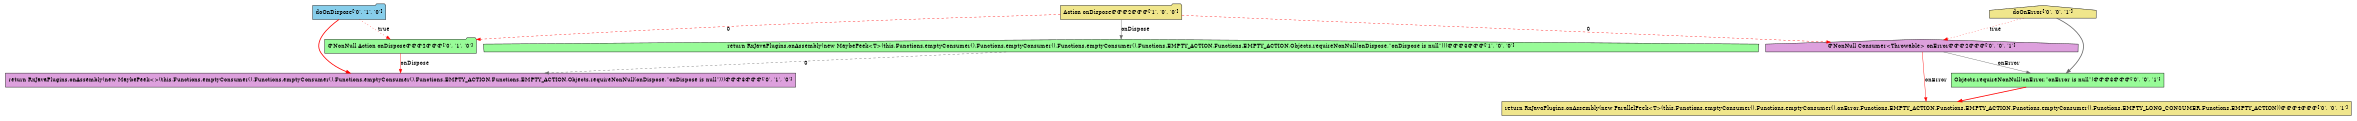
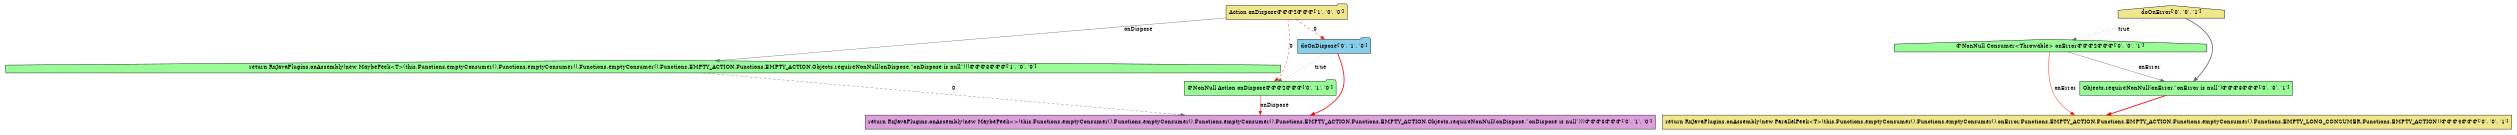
  digraph {
    node [fillcolor=khaki shape=folder style=filled]
    edge [color=red style=solid]
    n1 [label="Action onDispose@@@2@@@['1', '0', '0']"]
    n2 [fillcolor=palegreen label="@NonNull Action onDispose@@@2@@@['0', '1', '0']"]
    n3 [fillcolor=palegreen label="return RxJavaPlugins.onAssembly(new MaybePeek<T>(this,Functions.emptyConsumer(),Functions.emptyConsumer(),Functions.emptyConsumer(),Functions.EMPTY_ACTION,Functions.EMPTY_ACTION,Objects.requireNonNull(onDispose,\"onDispose is null\")))@@@3@@@['1', '0', '0']" shape=house]
-   n4 [fillcolor=plum label="@NonNull Consumer<Throwable> onError@@@2@@@['0', '0', '1']" shape=house]
+   n4 [fillcolor=palegreen label="@NonNull Consumer<Throwable> onError@@@2@@@['0', '0', '1']" shape=house]
    n5 [fillcolor=plum label="return RxJavaPlugins.onAssembly(new MaybePeek<>(this,Functions.emptyConsumer(),Functions.emptyConsumer(),Functions.emptyConsumer(),Functions.EMPTY_ACTION,Functions.EMPTY_ACTION,Objects.requireNonNull(onDispose,\"onDispose is null\")))@@@3@@@['0', '1', '0']" shape=box]
    n6 [label="return RxJavaPlugins.onAssembly(new ParallelPeek<T>(this,Functions.emptyConsumer(),Functions.emptyConsumer(),onError,Functions.EMPTY_ACTION,Functions.EMPTY_ACTION,Functions.emptyConsumer(),Functions.EMPTY_LONG_CONSUMER,Functions.EMPTY_ACTION))@@@4@@@['0', '0', '1']" shape=box]
    n7 [fillcolor=palegreen label="Objects.requireNonNull(onError,\"onError is null\")@@@3@@@['0', '0', '1']" shape=box]
    n8 [fillcolor=skyblue label="doOnDispose['0', '1', '0']"]
    n9 [label="doOnError['0', '0', '1']" shape=house]
    n1 -> n2 [label=0 style=dashed]
    n1 -> n3 [color=gray40 label=onDispose]
-   n1 -> n4 [label=0 style=dashed]
+   n1 -> n8 [label=0 style=dashed]
    n2 -> n5 [label=onDispose]
    n3 -> n5 [color=gray40 label=0 style=dashed]
    n4 -> n6 [label=onError]
    n4 -> n7 [color=gray40 label=onError]
    n7 -> n6 [style=bold]
-   n8 -> n2 [label=true style=dotted]
+   n8 -> n2 [color=gray40 label=true style=dotted]
    n8 -> n5 [style=bold]
-   n9 -> n4 [label=true style=dotted]
+   n9 -> n4 [color=gray40 label=true style=dotted]
    n9 -> n7 [color=gray40 style=bold]
  }
